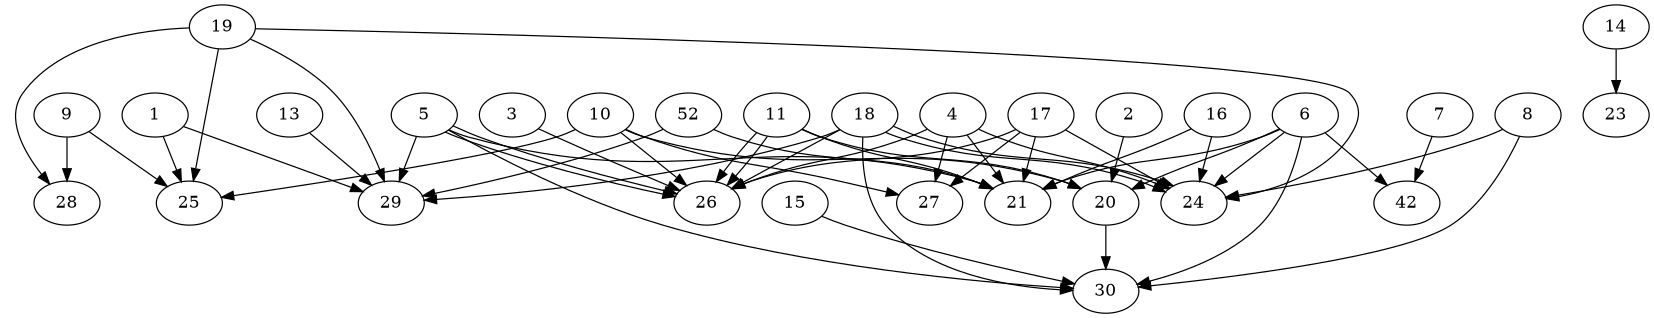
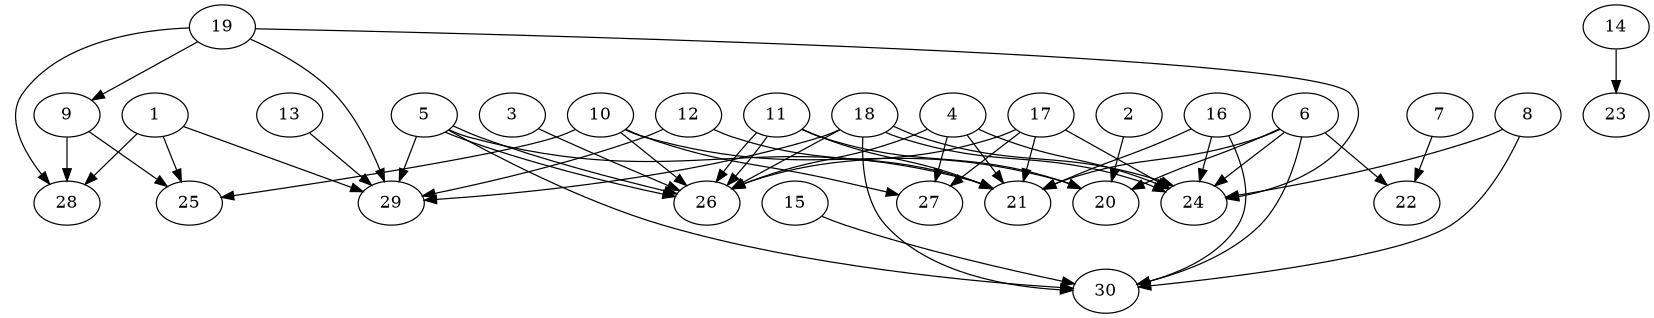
  digraph {
    node [alpha=0.10]
    1 [alpha=0.01 expect_size=41447424]
    25 [alpha=0.09 expect_size=19772416]
    28 [alpha=0.05 expect_size=17753088]
    29 [alpha=0.06 expect_size=40499200]
    2 [alpha=0.11 expect_size=27791360]
    20 [alpha=0.12 expect_size=10259456]
    3 [alpha=0.01 expect_size=46575616]
    26 [alpha=0.09 expect_size=9291776]
    4 [alpha=0.18 expect_size=14291968]
    21 [alpha=0.09 expect_size=43406336]
    24 [alpha=0.07 expect_size=20404224]
    27 [alpha=0.05 expect_size=48108544]
    5 [expect_size=39015424]
    30 [alpha=0.19 expect_size=17852416]
    6 [alpha=0.17 expect_size=46531584]
-   22 [alpha=0.15 expect_size=40146944 label=42]
+   22 [alpha=0.15 expect_size=40146944]
    7 [alpha=0.00 expect_size=42818560]
    8 [expect_size=15447040]
    9 [alpha=0.06 expect_size=8515584]
    10 [alpha=0.14 expect_size=33891328]
    23 [alpha=0.19 expect_size=31889408]
    11 [alpha=0.19 expect_size=23056384]
-   12 [alpha=0.16 expect_size=25299968 label=52]
+   12 [alpha=0.16 expect_size=25299968]
    13 [alpha=0.15 expect_size=52256768]
    14 [alpha=0.20 expect_size=7282688]
    15 [alpha=0.16 expect_size=50109440]
    16 [alpha=0.16 expect_size=25697280]
    17 [alpha=0.07 expect_size=19434496]
    18 [expect_size=19565568]
    19 [expect_size=43655168]
    1 -> 25
+   1 -> 28
    1 -> 29
    2 -> 20
    3 -> 26
    4 -> 26
    4 -> 21
    4 -> 24
    4 -> 27
    5 -> 29
    5 -> 26
    5 -> 26
    5 -> 21
    5 -> 30
    6 -> 20
    6 -> 21
    6 -> 24
    6 -> 30
    6 -> 22
    7 -> 22
    8 -> 24
    8 -> 30
    9 -> 25
    9 -> 28
    10 -> 25
    10 -> 20
    10 -> 26
    10 -> 27
    11 -> 20
    11 -> 26
    11 -> 26
    11 -> 21
    12 -> 29
    12 -> 21
    13 -> 29
    14 -> 23
    15 -> 30
    16 -> 21
    16 -> 24
-   20 -> 30
+   16 -> 30
    17 -> 26
    17 -> 21
    17 -> 24
    17 -> 27
    18 -> 29
    18 -> 26
    18 -> 24
    18 -> 24
    18 -> 30
-   19 -> 25
+   19 -> 9
    19 -> 28
    19 -> 29
    19 -> 24
  }
